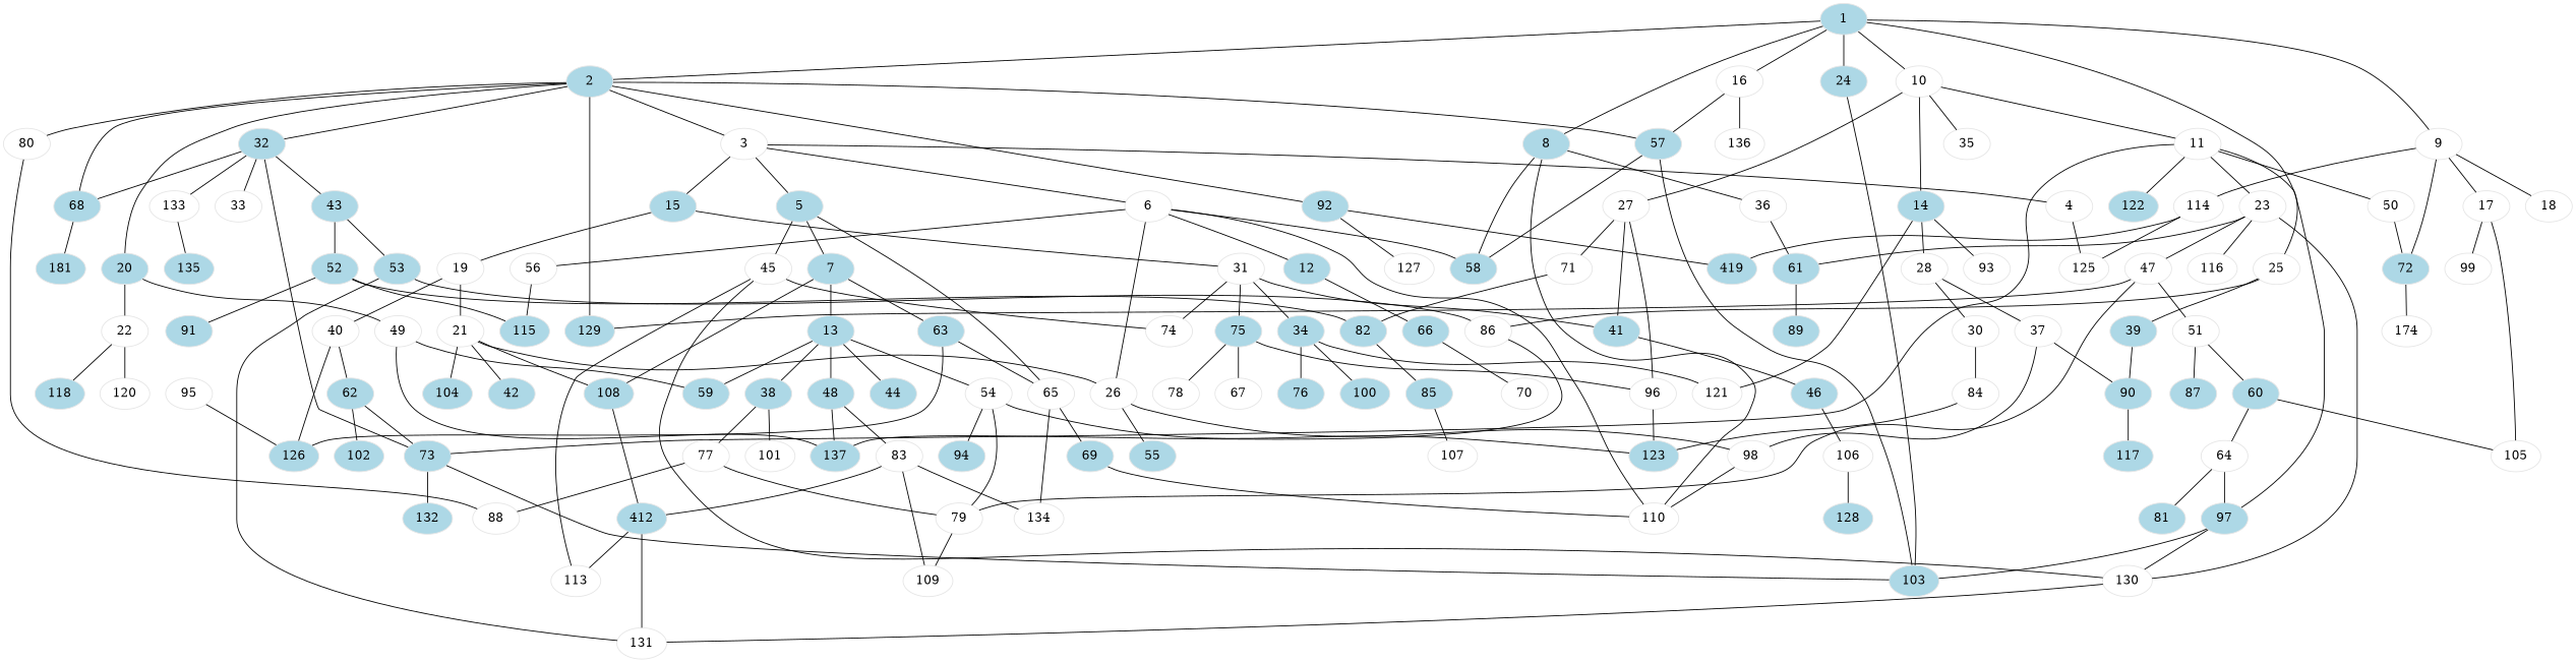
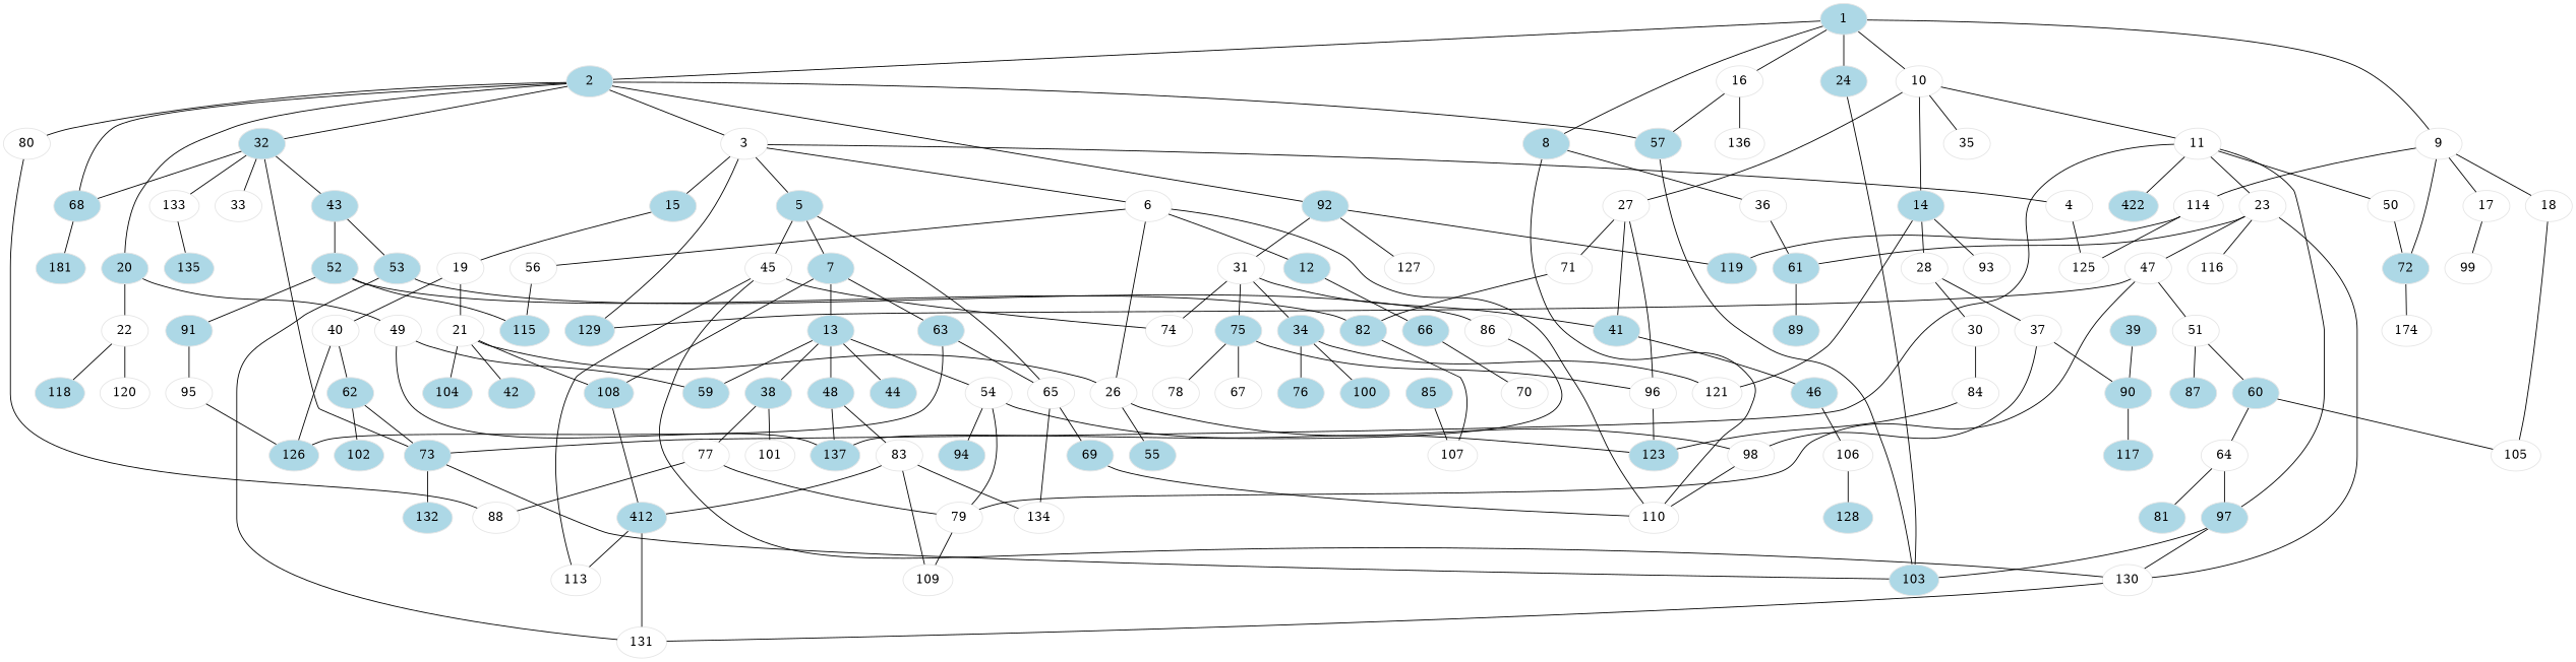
  graph {
    node [color=gray90 fillcolor=white style=filled]
    1 [fillcolor=lightblue]
    2 [fillcolor=lightblue]
    8 [fillcolor=lightblue]
    9
    10
    16
    24 [fillcolor=lightblue]
-   25
    3
    20 [fillcolor=lightblue]
    32 [fillcolor=lightblue]
    57 [fillcolor=lightblue]
    68 [fillcolor=lightblue]
    80
    92 [fillcolor=lightblue]
    129 [fillcolor=lightblue]
-   58 [fillcolor=lightblue]
    110
    36
    17
    18
    72 [fillcolor=lightblue]
    114
    11
    14 [fillcolor=lightblue]
    27
    35
    136
    103 [fillcolor=lightblue]
    39 [fillcolor=lightblue]
    86
    4
    5 [fillcolor=lightblue]
    6
    15 [fillcolor=lightblue]
    22
    49
    73 [fillcolor=lightblue]
    33
    43 [fillcolor=lightblue]
    133
    n42 [fillcolor=lightblue label=181]
    88
-   119 [fillcolor=lightblue label=419]
+   119 [fillcolor=lightblue]
    127
    125
    7 [fillcolor=lightblue]
    45
    65
    12 [fillcolor=lightblue]
    26
    56
    19
    31
    13 [fillcolor=lightblue]
    63 [fillcolor=lightblue]
    108 [fillcolor=lightblue]
    130
    74
    113
    69 [fillcolor=lightblue]
    134
    66 [fillcolor=lightblue]
    55 [fillcolor=lightblue]
    98
    115 [fillcolor=lightblue]
    38 [fillcolor=lightblue]
    44 [fillcolor=lightblue]
    48 [fillcolor=lightblue]
    54
    59 [fillcolor=lightblue]
    126 [fillcolor=lightblue]
    n73 [fillcolor=lightblue label=412]
    61 [fillcolor=lightblue]
    99
    105
    n77 [label=174]
    23
    50
    97 [fillcolor=lightblue]
-   122 [fillcolor=lightblue]
+   122 [fillcolor=lightblue label=422]
    28
    93
    121
    41 [fillcolor=lightblue]
    71
    96
    47
    116
    132 [fillcolor=lightblue]
    70
    77
    101
    83
    137 [fillcolor=lightblue]
    79
    94 [fillcolor=lightblue]
    123 [fillcolor=lightblue]
    30
    37
    21
    40
    34 [fillcolor=lightblue]
    75 [fillcolor=lightblue]
    42 [fillcolor=lightblue]
    104 [fillcolor=lightblue]
    62 [fillcolor=lightblue]
    118 [fillcolor=lightblue]
    120
    51
    89 [fillcolor=lightblue]
    131
    90 [fillcolor=lightblue]
    46 [fillcolor=lightblue]
    82 [fillcolor=lightblue]
    84
    76 [fillcolor=lightblue]
    100 [fillcolor=lightblue]
    67
    78
    52 [fillcolor=lightblue]
    53 [fillcolor=lightblue]
    135 [fillcolor=lightblue]
    117 [fillcolor=lightblue]
    102 [fillcolor=lightblue]
    106
    91 [fillcolor=lightblue]
    128 [fillcolor=lightblue]
    60 [fillcolor=lightblue]
    87 [fillcolor=lightblue]
    109
    64
    85 [fillcolor=lightblue]
    95
    81 [fillcolor=lightblue]
    107
    1 -- 2
    1 -- 8
    1 -- 9
    1 -- 10
    1 -- 16
    1 -- 24
-   1 -- 25
    2 -- 3
    2 -- 20
    2 -- 32
    2 -- 57
    2 -- 68
    2 -- 80
    2 -- 92
-   2 -- 129
-   8 -- 58
+   3 -- 129
    8 -- 110
    8 -- 36
    9 -- 17
    9 -- 18
    9 -- 72
    9 -- 114
    10 -- 11
    10 -- 14
    10 -- 27
    10 -- 35
    16 -- 57
    16 -- 136
    24 -- 103
-   25 -- 39
-   25 -- 86
    3 -- 4
    3 -- 5
    3 -- 6
    3 -- 15
    20 -- 22
    20 -- 49
    32 -- 68
    32 -- 73
    32 -- 33
    32 -- 43
    32 -- 133
-   57 -- 58
    57 -- 103
    68 -- n42
    80 -- 88
    92 -- 119
    92 -- 127
    36 -- 61
    17 -- 99
-   17 -- 105
+   18 -- 105
    72 -- n77
    114 -- 119
    114 -- 125
    11 -- 73
    11 -- 23
    11 -- 50
    11 -- 97
    11 -- 122
    14 -- 28
    14 -- 93
    14 -- 121
    27 -- 41
    27 -- 71
    27 -- 96
    39 -- 90
    86 -- 137
    4 -- 125
    5 -- 7
    5 -- 45
    5 -- 65
-   6 -- 58
    6 -- 110
    6 -- 12
    6 -- 26
    6 -- 56
    15 -- 19
-   15 -- 31
+   92 -- 31
    22 -- 118
    22 -- 120
    49 -- 59
    49 -- 137
    73 -- 103
    73 -- 132
    43 -- 52
    43 -- 53
    133 -- 135
    7 -- 13
    7 -- 63
    7 -- 108
    45 -- 130
    45 -- 74
    45 -- 113
    65 -- 69
    65 -- 134
    12 -- 66
    26 -- 55
    26 -- 98
    56 -- 115
    19 -- 21
    19 -- 40
    31 -- 74
    31 -- 41
    31 -- 34
    31 -- 75
    13 -- 38
    13 -- 44
    13 -- 48
    13 -- 54
    13 -- 59
    63 -- 65
    63 -- 126
    108 -- n73
    130 -- 131
    69 -- 110
    66 -- 70
    98 -- 110
    38 -- 77
    38 -- 101
    48 -- 83
    48 -- 137
    54 -- 79
    54 -- 94
    54 -- 123
    n73 -- 113
    n73 -- 131
    61 -- 89
    23 -- 130
    23 -- 61
    23 -- 47
    23 -- 116
    50 -- 72
    97 -- 103
    97 -- 130
    28 -- 30
    28 -- 37
    41 -- 46
    71 -- 82
    96 -- 123
    47 -- 129
    47 -- 79
    47 -- 51
    77 -- 88
    77 -- 79
    83 -- 134
    83 -- n73
    83 -- 109
    79 -- 109
    30 -- 84
    37 -- 98
    37 -- 90
    21 -- 26
    21 -- 108
    21 -- 42
    21 -- 104
    40 -- 126
    40 -- 62
    34 -- 121
    34 -- 76
    34 -- 100
    75 -- 96
    75 -- 67
    75 -- 78
    62 -- 73
    62 -- 102
    51 -- 60
    51 -- 87
    90 -- 117
    46 -- 106
-   82 -- 85
+   82 -- 107
    84 -- 123
    52 -- 115
    52 -- 82
    52 -- 91
    53 -- 86
    53 -- 131
    106 -- 128
+   91 -- 95
    60 -- 105
    60 -- 64
    64 -- 97
    64 -- 81
    85 -- 107
    95 -- 126
  }
